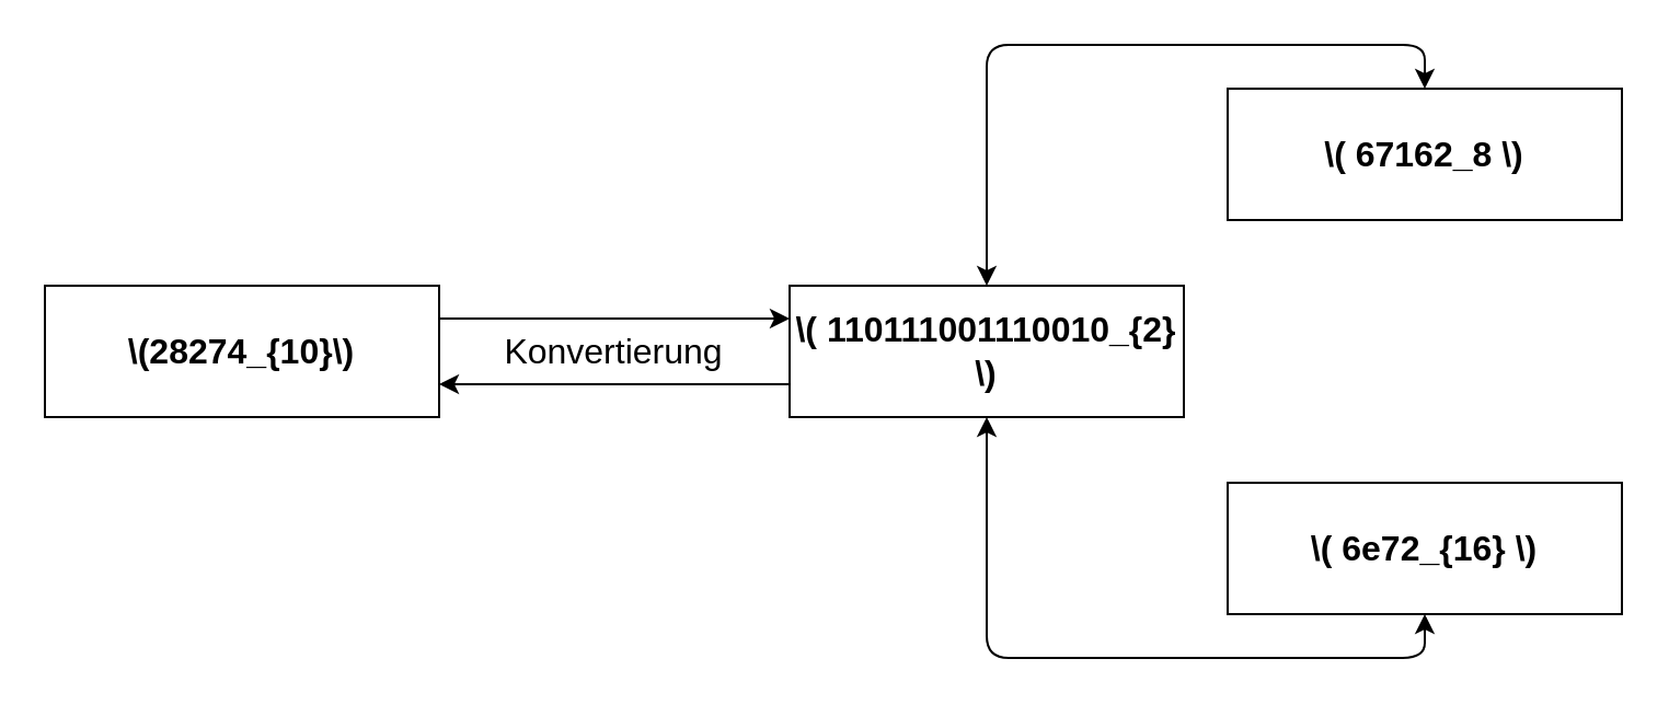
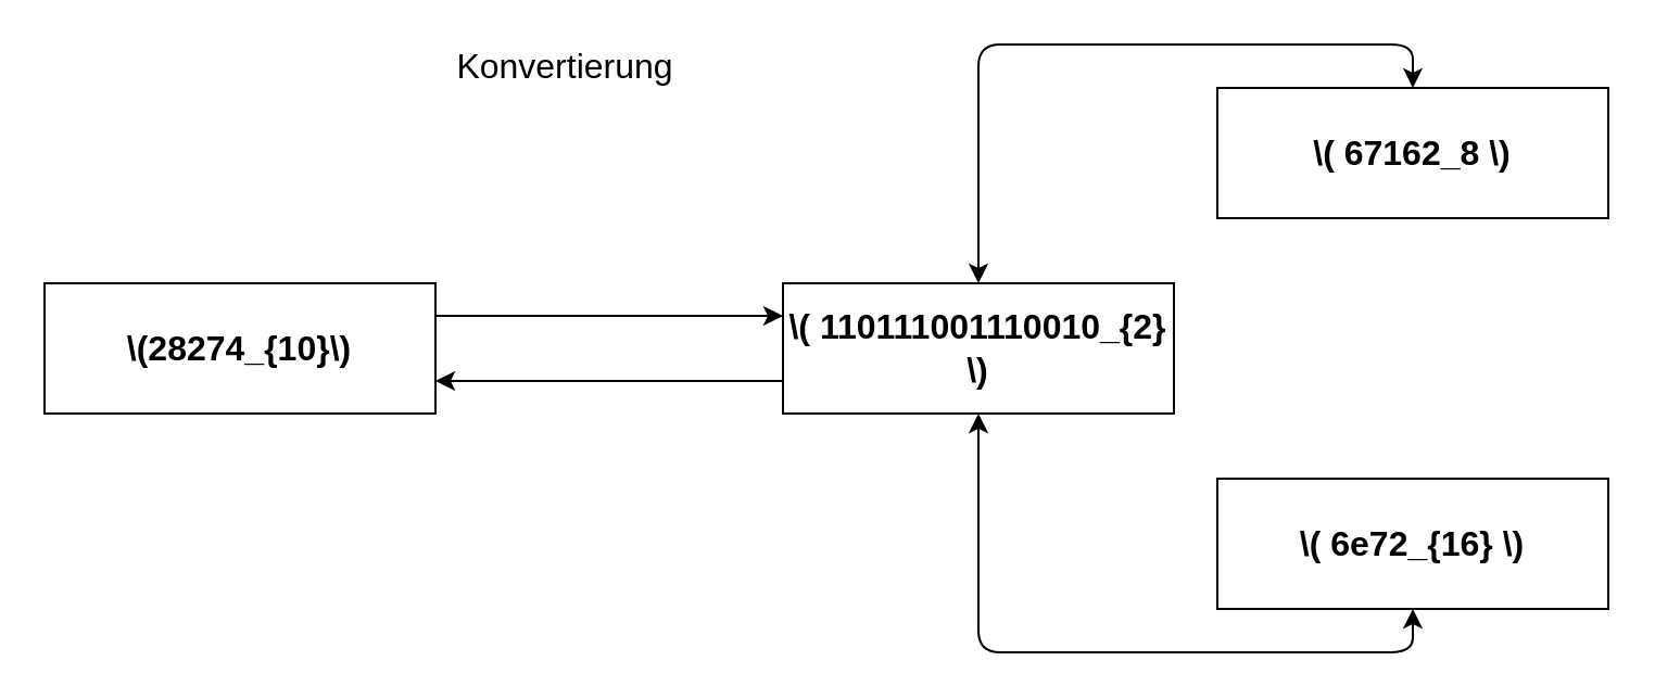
  <mxCell id="0" />
  <mxCell id="1" parent="0" />
  <mxCell id="2" style="edgeStyle=none;html=1;exitX=1;exitY=0.25;exitDx=0;exitDy=0;entryX=0;entryY=0.25;entryDx=0;entryDy=0;fontFamily=Helvetica;fontSize=16;" parent="1" source="3" target="7" edge="1"><mxGeometry relative="1" as="geometry" /></mxCell>
  <mxCell id="3" value="\(28274_{10}\)" style="rounded=0;whiteSpace=wrap;html=1;fontStyle=1;fontFamily=Helvetica;fontSize=16;" parent="1" vertex="1"><mxGeometry y="130" width="180" height="60" as="geometry" x="20" /></mxCell>
  <mxCell id="4" style="edgeStyle=none;html=1;exitX=0;exitY=0.75;exitDx=0;exitDy=0;entryX=1;entryY=0.75;entryDx=0;entryDy=0;fontFamily=Helvetica;fontSize=16;" parent="1" source="7" target="3" edge="1"><mxGeometry relative="1" as="geometry" /></mxCell>
  <mxCell id="5" style="edgeStyle=elbowEdgeStyle;html=1;exitX=0.5;exitY=0;exitDx=0;exitDy=0;entryX=0.5;entryY=0;entryDx=0;entryDy=0;elbow=vertical;fontFamily=Helvetica;startArrow=classic;startFill=1;fontSize=16;" parent="1" source="7" target="9" edge="1"><mxGeometry relative="1" as="geometry"><Array as="points"><mxPoint x="540" y="20" /></Array></mxGeometry></mxCell>
  <mxCell id="6" style="edgeStyle=elbowEdgeStyle;html=1;exitX=0.5;exitY=1;exitDx=0;exitDy=0;entryX=0.5;entryY=1;entryDx=0;entryDy=0;elbow=vertical;fontFamily=Helvetica;startArrow=classic;startFill=1;fontSize=16;" parent="1" source="7" target="8" edge="1"><mxGeometry relative="1" as="geometry"><Array as="points"><mxPoint x="540" y="300" /></Array></mxGeometry></mxCell>
  <mxCell id="7" value="\( 110111001110010_{2} \)" style="rounded=0;whiteSpace=wrap;html=1;fontStyle=1;fontFamily=Helvetica;fontSize=16;" parent="1" vertex="1"><mxGeometry x="360" y="130" width="180" height="60" as="geometry" /></mxCell>
  <mxCell id="8" value="\( 6e72_{16} \)" style="rounded=0;whiteSpace=wrap;html=1;fontStyle=1;fontFamily=Helvetica;fontSize=16;" parent="1" vertex="1"><mxGeometry x="560" y="220" width="180" height="60" as="geometry" /></mxCell>
  <mxCell id="9" value="\( 67162_8 \)" style="rounded=0;whiteSpace=wrap;html=1;fontStyle=1;fontFamily=Helvetica;fontSize=16;" parent="1" vertex="1"><mxGeometry x="560" y="40" width="180" height="60" as="geometry" /></mxCell>
- <mxCell id="10" value="Konvertierung" style="text;html=1;align=center;verticalAlign=middle;whiteSpace=wrap;rounded=0;fontSize=16;" parent="1" vertex="1"><mxGeometry x="220" y="150" width="120" height="20" as="geometry" /></mxCell>
+ <mxCell id="10" value="Konvertierung" style="text;html=1;align=center;verticalAlign=middle;whiteSpace=wrap;rounded=0;fontSize=16;" parent="1" vertex="1"><mxGeometry x="200" y="20" width="120" height="20" as="geometry" /></mxCell>
